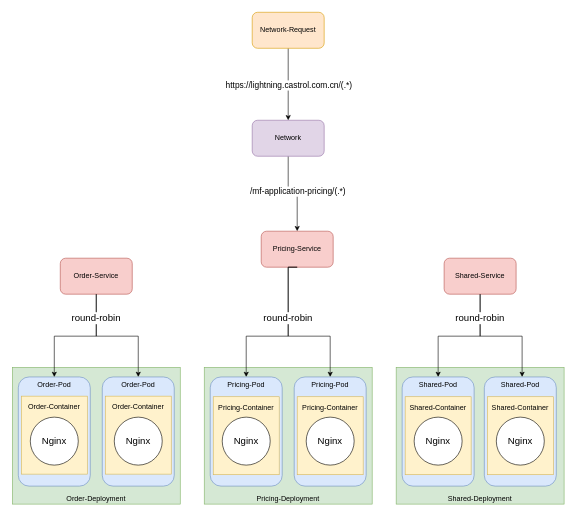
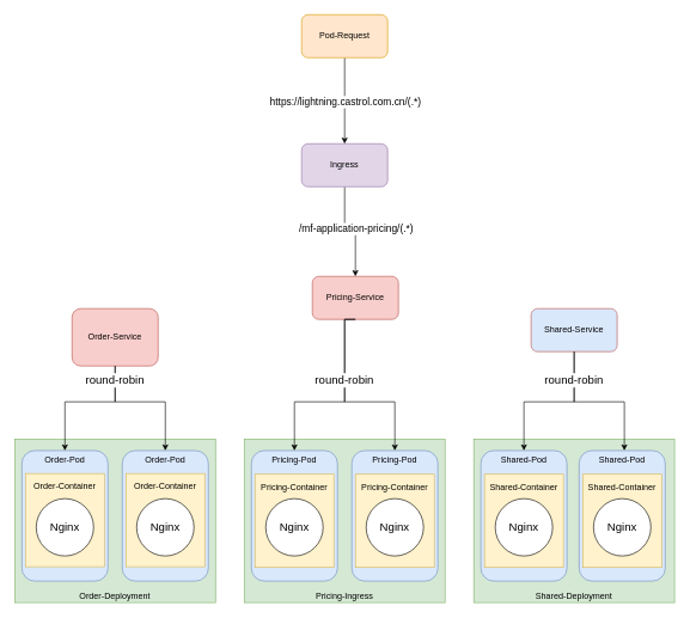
  <mxCell id="0" />
  <mxCell id="1" parent="0" />
  <mxCell id="2" style="edgeStyle=orthogonalEdgeStyle;rounded=0;orthogonalLoop=1;jettySize=auto;html=1;exitX=0.5;exitY=1;exitDx=0;exitDy=0;" parent="1" source="4" target="6" edge="1"><mxGeometry relative="1" as="geometry" /></mxCell>
  <mxCell id="3" value="/mf-application-pricing/(.*)" style="edgeLabel;html=1;align=center;verticalAlign=middle;resizable=0;points=[];fontSize=14;" vertex="1" connectable="0" parent="2"><mxGeometry x="0.167" relative="1" as="geometry"><mxPoint y="-9" as="offset" /></mxGeometry></mxCell>
- <mxCell id="4" value="Network" style="rounded=1;whiteSpace=wrap;html=1;fillColor=#e1d5e7;strokeColor=#9673a6;" parent="1" vertex="1"><mxGeometry x="420" y="200" width="120" height="60" as="geometry" /></mxCell>
- <mxCell id="5" value="Order-Service" style="rounded=1;whiteSpace=wrap;html=1;fillColor=#f8cecc;strokeColor=#b85450;" parent="1" vertex="1"><mxGeometry y="430" width="120" height="60" as="geometry" x="100" /></mxCell>
+ <mxCell id="4" value="Ingress" style="rounded=1;whiteSpace=wrap;html=1;fillColor=#e1d5e7;strokeColor=#9673a6;" parent="1" vertex="1"><mxGeometry x="420" y="200" width="120" height="60" as="geometry" /></mxCell>
+ <mxCell id="5" value="Order-Service" style="rounded=1;whiteSpace=wrap;html=1;fillColor=#f8cecc;strokeColor=#b85450;" parent="1" vertex="1"><mxGeometry x="100" y="430" width="120" height="80" as="geometry" /></mxCell>
  <mxCell id="6" value="Pricing-Service" style="rounded=1;whiteSpace=wrap;html=1;fillColor=#f8cecc;strokeColor=#b85450;" parent="1" vertex="1"><mxGeometry x="435" y="385" width="120" height="60" as="geometry" /></mxCell>
- <mxCell id="7" value="Shared-Service" style="rounded=1;whiteSpace=wrap;html=1;fillColor=#f8cecc;strokeColor=#b85450;" parent="1" vertex="1"><mxGeometry x="740" y="430" width="120" height="60" as="geometry" /></mxCell>
+ <mxCell id="7" value="Shared-Service" style="rounded=1;whiteSpace=wrap;html=1;fillColor=#dae8fc;strokeColor=#b85450;" parent="1" vertex="1"><mxGeometry x="740" y="430" width="120" height="60" as="geometry" /></mxCell>
  <mxCell id="8" value="Order-Deployment" style="rounded=0;whiteSpace=wrap;html=1;verticalAlign=bottom;fillColor=#d5e8d4;strokeColor=#82b366;" parent="1" vertex="1"><mxGeometry x="20" y="612" width="280" height="228" as="geometry" /></mxCell>
  <mxCell id="9" value="Order-Pod" style="rounded=1;whiteSpace=wrap;html=1;align=center;verticalAlign=top;fillColor=#dae8fc;strokeColor=#6c8ebf;" parent="1" vertex="1"><mxGeometry x="30" y="628" width="120" height="182" as="geometry" /></mxCell>
- <mxCell id="10" value="Pricing-Deployment" style="rounded=0;whiteSpace=wrap;html=1;verticalAlign=bottom;fillColor=#d5e8d4;strokeColor=#82b366;" parent="1" vertex="1"><mxGeometry x="340" y="612" width="280" height="228" as="geometry" /></mxCell>
+ <mxCell id="10" value="Pricing-Ingress" style="rounded=0;whiteSpace=wrap;html=1;verticalAlign=bottom;fillColor=#d5e8d4;strokeColor=#82b366;" parent="1" vertex="1"><mxGeometry x="340" y="612" width="280" height="228" as="geometry" /></mxCell>
  <mxCell id="11" value="Shared-Deployment" style="rounded=0;whiteSpace=wrap;html=1;verticalAlign=bottom;fillColor=#d5e8d4;strokeColor=#82b366;" parent="1" vertex="1"><mxGeometry x="660" y="612" width="280" height="228" as="geometry" /></mxCell>
  <mxCell id="12" style="edgeStyle=orthogonalEdgeStyle;rounded=0;orthogonalLoop=1;jettySize=auto;html=1;exitX=0.5;exitY=1;exitDx=0;exitDy=0;entryX=0.5;entryY=0;entryDx=0;entryDy=0;" parent="1" source="5" target="18" edge="1"><mxGeometry relative="1" as="geometry"><Array as="points"><mxPoint x="160" y="560" /><mxPoint x="230" y="560" /></Array><mxPoint x="230" y="576" as="targetPoint" /></mxGeometry></mxCell>
  <mxCell id="13" style="edgeStyle=orthogonalEdgeStyle;rounded=0;orthogonalLoop=1;jettySize=auto;html=1;exitX=0.5;exitY=1;exitDx=0;exitDy=0;entryX=0.5;entryY=0;entryDx=0;entryDy=0;" parent="1" source="5" target="9" edge="1"><mxGeometry relative="1" as="geometry"><Array as="points"><mxPoint x="160" y="560" /><mxPoint x="90" y="560" /></Array></mxGeometry></mxCell>
  <mxCell id="14" style="edgeStyle=orthogonalEdgeStyle;rounded=0;orthogonalLoop=1;jettySize=auto;html=1;exitX=0.5;exitY=1;exitDx=0;exitDy=0;entryX=0.5;entryY=0;entryDx=0;entryDy=0;" edge="1" parent="1" source="6"><mxGeometry relative="1" as="geometry"><mxPoint x="410" y="628" as="targetPoint" /><Array as="points"><mxPoint x="480" y="560" /><mxPoint x="410" y="560" /></Array></mxGeometry></mxCell>
  <mxCell id="15" style="edgeStyle=orthogonalEdgeStyle;rounded=0;orthogonalLoop=1;jettySize=auto;html=1;exitX=0.5;exitY=1;exitDx=0;exitDy=0;entryX=0.5;entryY=0;entryDx=0;entryDy=0;" edge="1" parent="1" source="6"><mxGeometry relative="1" as="geometry"><mxPoint x="550" y="628" as="targetPoint" /><Array as="points"><mxPoint x="480" y="560" /><mxPoint x="550" y="560" /></Array></mxGeometry></mxCell>
  <mxCell id="16" style="edgeStyle=orthogonalEdgeStyle;rounded=0;orthogonalLoop=1;jettySize=auto;html=1;exitX=0.5;exitY=1;exitDx=0;exitDy=0;entryX=0.5;entryY=0;entryDx=0;entryDy=0;" edge="1" parent="1" source="7"><mxGeometry relative="1" as="geometry"><mxPoint x="870" y="628" as="targetPoint" /><Array as="points"><mxPoint x="800" y="560" /><mxPoint x="870" y="560" /></Array></mxGeometry></mxCell>
  <mxCell id="17" style="edgeStyle=orthogonalEdgeStyle;rounded=0;orthogonalLoop=1;jettySize=auto;html=1;exitX=0.5;exitY=1;exitDx=0;exitDy=0;entryX=0.5;entryY=0;entryDx=0;entryDy=0;" edge="1" parent="1" source="7"><mxGeometry relative="1" as="geometry"><mxPoint x="730" y="628" as="targetPoint" /><Array as="points"><mxPoint x="800" y="560" /><mxPoint x="730" y="560" /></Array></mxGeometry></mxCell>
  <mxCell id="18" value="Order-Pod" style="rounded=1;whiteSpace=wrap;html=1;align=center;verticalAlign=top;fillColor=#dae8fc;strokeColor=#6c8ebf;" vertex="1" parent="1"><mxGeometry x="170" y="628" width="120" height="182" as="geometry" /></mxCell>
  <mxCell id="19" style="edgeStyle=orthogonalEdgeStyle;rounded=0;orthogonalLoop=1;jettySize=auto;html=1;exitX=0.5;exitY=1;exitDx=0;exitDy=0;entryX=0.5;entryY=0;entryDx=0;entryDy=0;" edge="1" parent="1" source="21" target="4"><mxGeometry relative="1" as="geometry" /></mxCell>
  <mxCell id="20" value="https://lightning.castrol.com.cn/(.*)" style="edgeLabel;html=1;align=center;verticalAlign=middle;resizable=0;points=[];fontSize=14;" vertex="1" connectable="0" parent="19"><mxGeometry x="0.261" y="-1" relative="1" as="geometry"><mxPoint x="1" y="-15" as="offset" /></mxGeometry></mxCell>
- <mxCell id="21" value="Network-Request" style="whiteSpace=wrap;html=1;rounded=1;fillColor=#ffe6cc;strokeColor=#d79b00;" vertex="1" parent="1"><mxGeometry x="420" y="20" width="120" height="60" as="geometry" /></mxCell>
+ <mxCell id="21" value="Pod-Request" style="whiteSpace=wrap;html=1;rounded=1;fillColor=#ffe6cc;strokeColor=#d79b00;" vertex="1" parent="1"><mxGeometry x="420" y="20" width="120" height="60" as="geometry" /></mxCell>
  <mxCell id="22" value="round-robin" style="text;html=1;align=center;verticalAlign=middle;whiteSpace=wrap;rounded=0;fontSize=16;fillColor=default;" vertex="1" parent="1"><mxGeometry x="110" y="520" width="100" height="20" as="geometry" /></mxCell>
  <mxCell id="23" value="round-robin" style="text;html=1;align=center;verticalAlign=middle;whiteSpace=wrap;rounded=0;fontSize=16;fillColor=default;" vertex="1" parent="1"><mxGeometry x="430" y="520" width="100" height="20" as="geometry" /></mxCell>
  <mxCell id="24" value="round-robin" style="text;html=1;align=center;verticalAlign=middle;whiteSpace=wrap;rounded=0;fontSize=16;fillColor=default;" vertex="1" parent="1"><mxGeometry x="750" y="520" width="100" height="20" as="geometry" /></mxCell>
  <mxCell id="25" value="&lt;span style=&quot;font-size: 12px&quot;&gt;Order-Container&lt;/span&gt;" style="rounded=0;whiteSpace=wrap;html=1;fontSize=16;fillColor=#fff2cc;strokeColor=#d6b656;verticalAlign=top;" vertex="1" parent="1"><mxGeometry x="35" y="660" width="110" height="130" as="geometry" /></mxCell>
  <mxCell id="26" value="Nginx" style="ellipse;whiteSpace=wrap;html=1;aspect=fixed;fontSize=16;fillColor=default;" vertex="1" parent="1"><mxGeometry x="50" y="695" width="80" height="80" as="geometry" /></mxCell>
  <mxCell id="27" value="&lt;span style=&quot;font-size: 12px&quot;&gt;Order-Container&lt;/span&gt;" style="rounded=0;whiteSpace=wrap;html=1;fontSize=16;fillColor=#fff2cc;strokeColor=#d6b656;verticalAlign=top;" vertex="1" parent="1"><mxGeometry x="175" y="660" width="110" height="130" as="geometry" /></mxCell>
  <mxCell id="28" value="Nginx" style="ellipse;whiteSpace=wrap;html=1;aspect=fixed;fontSize=16;fillColor=default;" vertex="1" parent="1"><mxGeometry x="190" y="695" width="80" height="80" as="geometry" /></mxCell>
  <mxCell id="29" value="Pricing-Pod" style="rounded=1;whiteSpace=wrap;html=1;align=center;verticalAlign=top;fillColor=#dae8fc;strokeColor=#6c8ebf;" vertex="1" parent="1"><mxGeometry x="350" y="628" width="120" height="182" as="geometry" /></mxCell>
  <mxCell id="30" value="&lt;span style=&quot;font-size: 12px&quot;&gt;Pricing-Container&lt;/span&gt;" style="rounded=0;whiteSpace=wrap;html=1;fontSize=16;fillColor=#fff2cc;strokeColor=#d6b656;verticalAlign=top;" vertex="1" parent="1"><mxGeometry x="355" y="661" width="110" height="130" as="geometry" /></mxCell>
  <mxCell id="31" value="Nginx" style="ellipse;whiteSpace=wrap;html=1;aspect=fixed;fontSize=16;fillColor=default;" vertex="1" parent="1"><mxGeometry x="370" y="695" width="80" height="80" as="geometry" /></mxCell>
  <mxCell id="32" value="Pricing-Pod" style="rounded=1;whiteSpace=wrap;html=1;align=center;verticalAlign=top;fillColor=#dae8fc;strokeColor=#6c8ebf;" vertex="1" parent="1"><mxGeometry x="490" y="628" width="120" height="182" as="geometry" /></mxCell>
  <mxCell id="33" value="&lt;span style=&quot;font-size: 12px&quot;&gt;Pricing-Container&lt;/span&gt;" style="rounded=0;whiteSpace=wrap;html=1;fontSize=16;fillColor=#fff2cc;strokeColor=#d6b656;verticalAlign=top;" vertex="1" parent="1"><mxGeometry x="495" y="661" width="110" height="130" as="geometry" /></mxCell>
  <mxCell id="34" value="Nginx" style="ellipse;whiteSpace=wrap;html=1;aspect=fixed;fontSize=16;fillColor=default;" vertex="1" parent="1"><mxGeometry x="510" y="695" width="80" height="80" as="geometry" /></mxCell>
  <mxCell id="35" value="Shared-Pod" style="rounded=1;whiteSpace=wrap;html=1;align=center;verticalAlign=top;fillColor=#dae8fc;strokeColor=#6c8ebf;" vertex="1" parent="1"><mxGeometry x="670" y="628" width="120" height="182" as="geometry" /></mxCell>
  <mxCell id="36" value="&lt;span style=&quot;font-size: 12px&quot;&gt;Shared-Container&lt;/span&gt;" style="rounded=0;whiteSpace=wrap;html=1;fontSize=16;fillColor=#fff2cc;strokeColor=#d6b656;verticalAlign=top;" vertex="1" parent="1"><mxGeometry x="675" y="661" width="110" height="130" as="geometry" /></mxCell>
  <mxCell id="37" value="Nginx" style="ellipse;whiteSpace=wrap;html=1;aspect=fixed;fontSize=16;fillColor=default;" vertex="1" parent="1"><mxGeometry x="690" y="695" width="80" height="80" as="geometry" /></mxCell>
  <mxCell id="38" value="Shared-Pod" style="rounded=1;whiteSpace=wrap;html=1;align=center;verticalAlign=top;fillColor=#dae8fc;strokeColor=#6c8ebf;" vertex="1" parent="1"><mxGeometry x="807" y="628" width="120" height="182" as="geometry" /></mxCell>
  <mxCell id="39" value="&lt;span style=&quot;font-size: 12px&quot;&gt;Shared-Container&lt;/span&gt;" style="rounded=0;whiteSpace=wrap;html=1;fontSize=16;fillColor=#fff2cc;strokeColor=#d6b656;verticalAlign=top;" vertex="1" parent="1"><mxGeometry x="812" y="661" width="110" height="130" as="geometry" /></mxCell>
  <mxCell id="40" value="Nginx" style="ellipse;whiteSpace=wrap;html=1;aspect=fixed;fontSize=16;fillColor=default;" vertex="1" parent="1"><mxGeometry x="827" y="695" width="80" height="80" as="geometry" /></mxCell>
